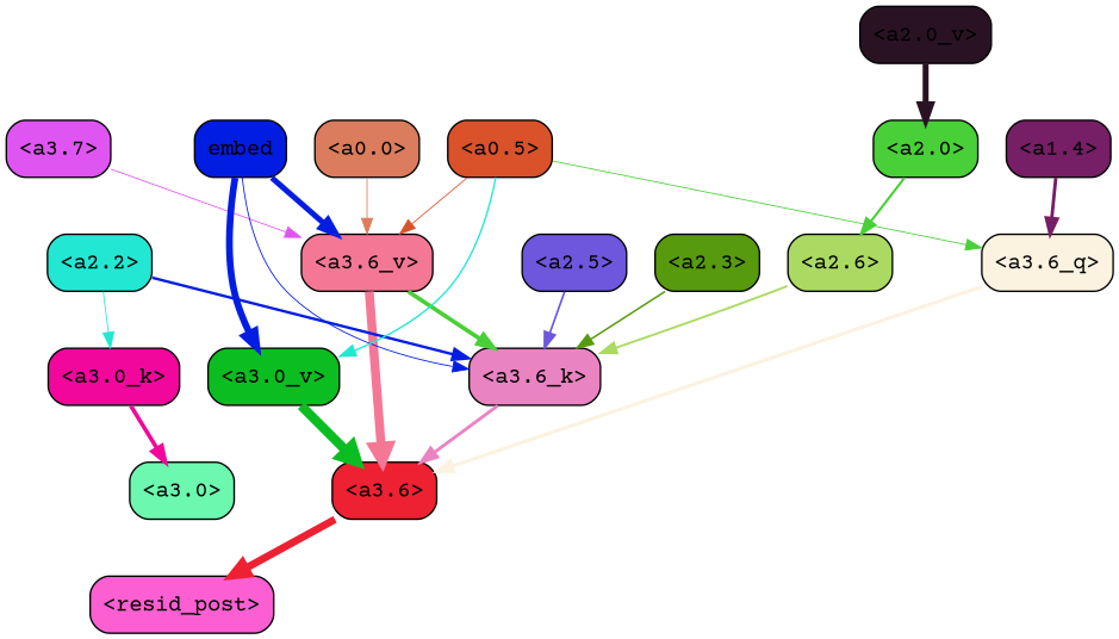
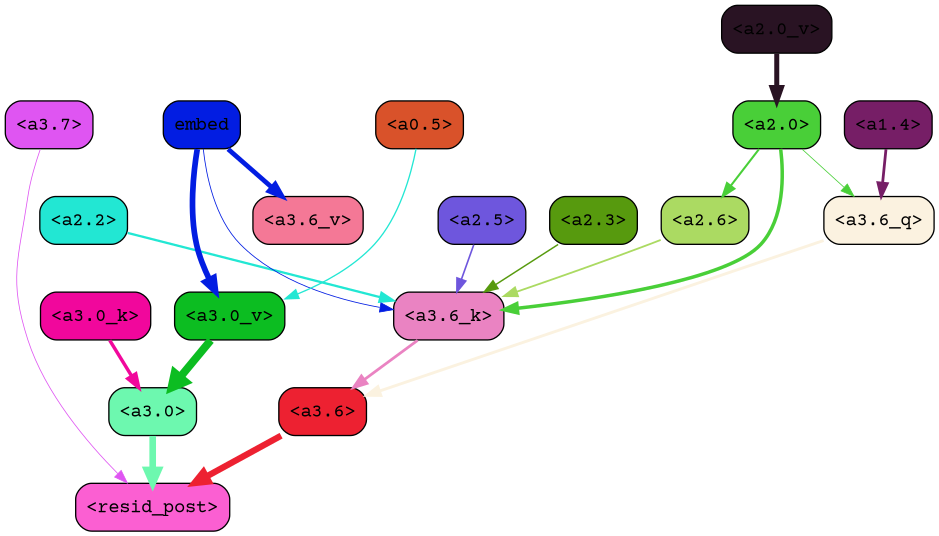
  strict digraph {
    fontname="Courier Prime"
    splines=true
    node [color=black fontname="Courier Prime" shape=box style="filled, rounded"]
    edge [color="#49cf38" fontname="Courier Prime" penwidth=0.6]
    "<a3.7>" [fillcolor="#df55f2"]
    "<resid_post>" [fillcolor="#fb5fd2"]
    "<a3.6>" [fillcolor="#ed2131"]
    "<a3.0>" [fillcolor="#6df8af"]
    "<a3.6_q>" [fillcolor="#fbf2e0"]
    "<a3.6_k>" [fillcolor="#ea83c2"]
    "<a3.0_k>" [fillcolor="#f1079c"]
    "<a3.6_v>" [fillcolor="#f47896"]
    "<a3.0_v>" [fillcolor="#0cbd21"]
    "<a2.0>" [fillcolor="#49cf38"]
    "<a2.6>" [fillcolor="#abda62"]
    "<a1.4>" [fillcolor="#761e66"]
    "<a2.5>" [fillcolor="#6e56dd"]
    "<a2.3>" [fillcolor="#579a0e"]
    "<a2.2>" [fillcolor="#22e7d3"]
    embed [fillcolor="#021de2"]
    "<a0.5>" [fillcolor="#d9522a"]
-   "<a0.0>" [fillcolor="#db7c5c"]
    "<a2.0_v>" [fillcolor="#291323"]
-   "<a3.7>" -> "<a3.6_v>" [color="#df55f2"]
+   "<a3.7>" -> "<resid_post>" [color="#df55f2"]
    "<a3.6>" -> "<resid_post>" [color="#ed2131" penwidth=4.748674273490906]
+   "<a3.0>" -> "<resid_post>" [color="#6df8af" penwidth=5.004031300544739]
    "<a3.6_q>" -> "<a3.6>" [color="#fbf2e0" penwidth=2.1656854450702667]
    "<a3.6_k>" -> "<a3.6>" [color="#ea83c2" penwidth=2.086437076330185]
    "<a3.0_k>" -> "<a3.0>" [color="#f1079c" penwidth=2.5988530814647675]
-   "<a3.6_v>" -> "<a3.6>" [color="#f47896" penwidth=5.669987380504608]
-   "<a3.0_v>" -> "<a3.6>" [color="#0cbd21" penwidth=5.9515902400016785]
-   "<a0.5>" -> "<a3.6_q>"
-   "<a3.6_v>" -> "<a3.6_k>" [penwidth=2.6423546075820923]
+   "<a3.0_v>" -> "<a3.0>" [color="#0cbd21" penwidth=5.9515902400016785]
+   "<a2.0>" -> "<a3.6_q>"
+   "<a2.0>" -> "<a3.6_k>" [penwidth=2.6423546075820923]
    "<a2.0>" -> "<a2.6>" [penwidth=1.5482127666473389]
    "<a2.6>" -> "<a3.6_k>" [color="#abda62" penwidth=1.3718644380569458]
    "<a1.4>" -> "<a3.6_q>" [color="#761e66" penwidth=2.1035547256469727]
    "<a2.5>" -> "<a3.6_k>" [color="#6e56dd" penwidth=1.231603980064392]
    "<a2.3>" -> "<a3.6_k>" [color="#579a0e" penwidth=1.1117559671401978]
-   "<a2.2>" -> "<a3.6_k>" [color="#021de2" penwidth=1.7315057516098022]
-   "<a2.2>" -> "<a3.0_k>" [color="#22e7d3"]
+   "<a2.2>" -> "<a3.6_k>" [color="#22e7d3" penwidth=1.7315057516098022]
    embed -> "<a3.6_k>" [color="#021de2" penwidth=0.6229734420776367]
    embed -> "<a3.6_v>" [color="#021de2" penwidth=3.56406831741333]
    embed -> "<a3.0_v>" [color="#021de2" penwidth=4.293717980384827]
-   "<a0.5>" -> "<a3.6_v>" [color="#d9522a"]
    "<a0.5>" -> "<a3.0_v>" [color="#22e7d3" penwidth=0.9916514158248901]
-   "<a0.0>" -> "<a3.6_v>" [color="#db7c5c"]
    "<a2.0_v>" -> "<a2.0>" [color="#291323" penwidth=3.76983106136322]
  }
